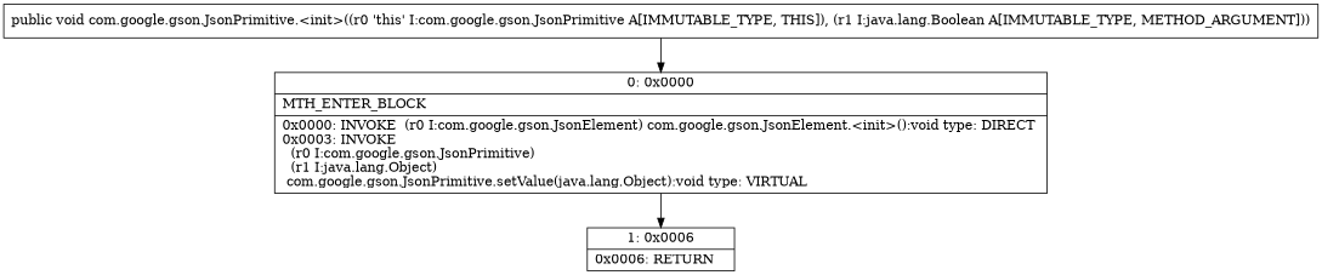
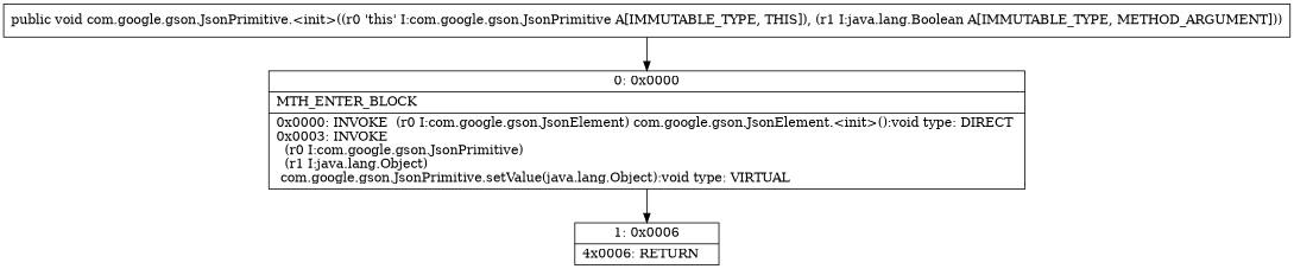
  digraph {
    node [shape=record]
    n1 [label="{0\:\ 0x0000|MTH_ENTER_BLOCK\l|0x0000: INVOKE  (r0 I:com.google.gson.JsonElement) com.google.gson.JsonElement.\<init\>():void type: DIRECT \l0x0003: INVOKE  \l  (r0 I:com.google.gson.JsonPrimitive)\l  (r1 I:java.lang.Object)\l com.google.gson.JsonPrimitive.setValue(java.lang.Object):void type: VIRTUAL \l}"]
-   n2 [label="{1\:\ 0x0006|0x0006: RETURN   \l}"]
+   n2 [label="{1\:\ 0x0006|4x0006: RETURN   \l}"]
    n3 [label="{public void com.google.gson.JsonPrimitive.\<init\>((r0 'this' I:com.google.gson.JsonPrimitive A[IMMUTABLE_TYPE, THIS]), (r1 I:java.lang.Boolean A[IMMUTABLE_TYPE, METHOD_ARGUMENT])) }"]
    n1 -> n2
    n3 -> n1
  }
